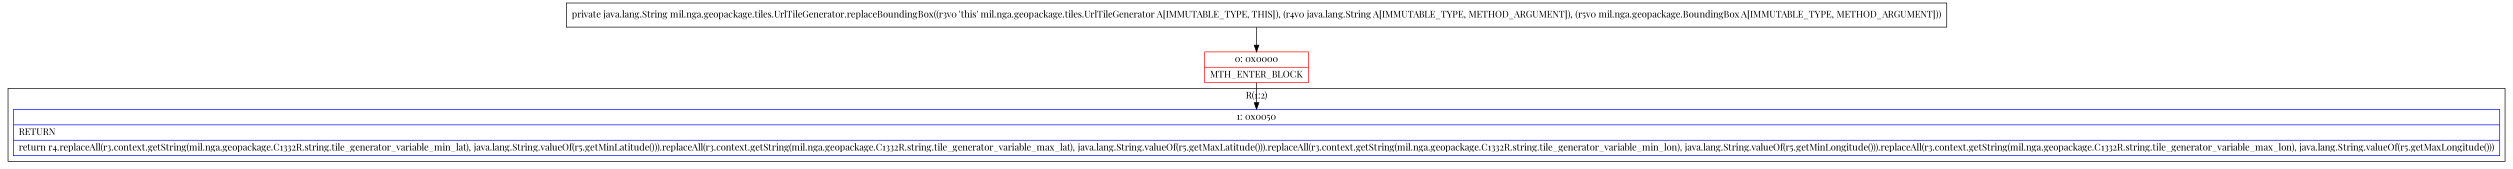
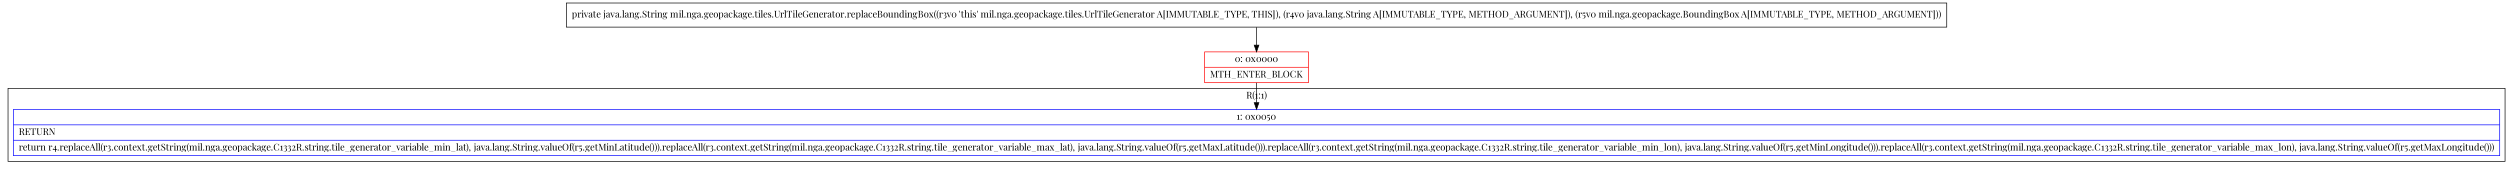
  digraph {
    fontname="Playfair Display"
    node [shape=record fontname="Playfair Display"]
    edge [fontname="Playfair Display"]
    n1 [color=blue label="{1\:\ 0x0050|RETURN\l|return r4.replaceAll(r3.context.getString(mil.nga.geopackage.C1332R.string.tile_generator_variable_min_lat), java.lang.String.valueOf(r5.getMinLatitude())).replaceAll(r3.context.getString(mil.nga.geopackage.C1332R.string.tile_generator_variable_max_lat), java.lang.String.valueOf(r5.getMaxLatitude())).replaceAll(r3.context.getString(mil.nga.geopackage.C1332R.string.tile_generator_variable_min_lon), java.lang.String.valueOf(r5.getMinLongitude())).replaceAll(r3.context.getString(mil.nga.geopackage.C1332R.string.tile_generator_variable_max_lon), java.lang.String.valueOf(r5.getMaxLongitude()))\l}"]
    n2 [color=red label="{0\:\ 0x0000|MTH_ENTER_BLOCK\l}"]
    n3 [label="{private java.lang.String mil.nga.geopackage.tiles.UrlTileGenerator.replaceBoundingBox((r3v0 'this' mil.nga.geopackage.tiles.UrlTileGenerator A[IMMUTABLE_TYPE, THIS]), (r4v0 java.lang.String A[IMMUTABLE_TYPE, METHOD_ARGUMENT]), (r5v0 mil.nga.geopackage.BoundingBox A[IMMUTABLE_TYPE, METHOD_ARGUMENT])) }"]
    subgraph cluster_1 {
-     label="R(1:2)"
+     label="R(1:1)"
      n1
    }
    n2 -> n1
    n3 -> n2
  }
